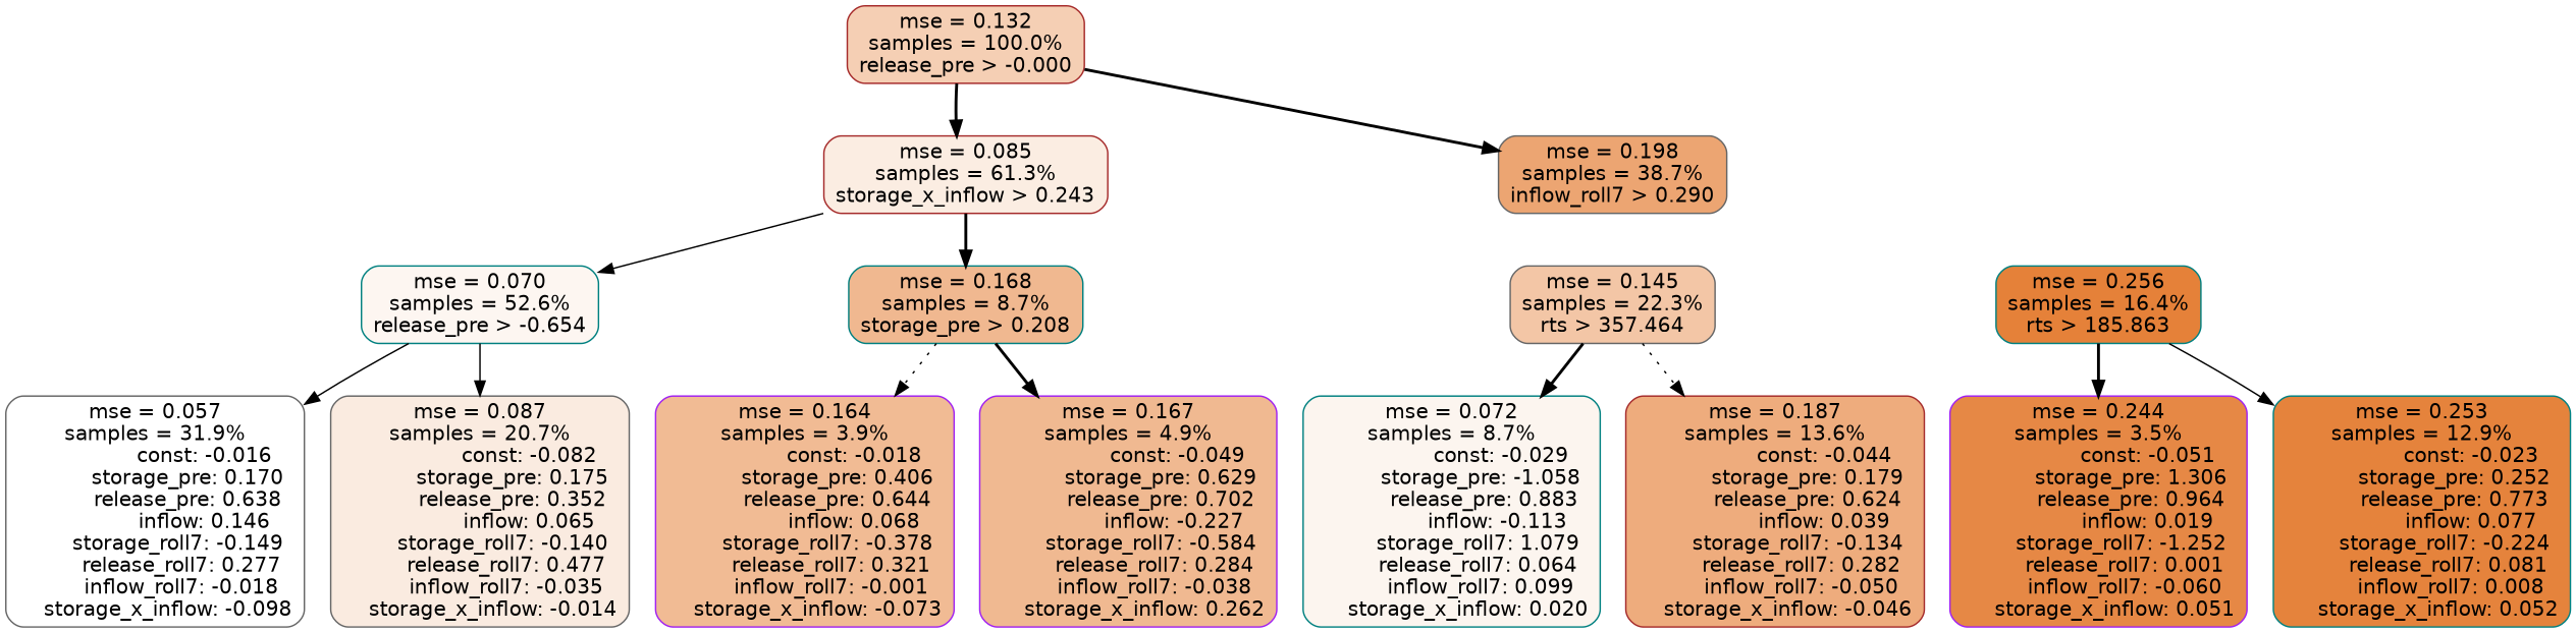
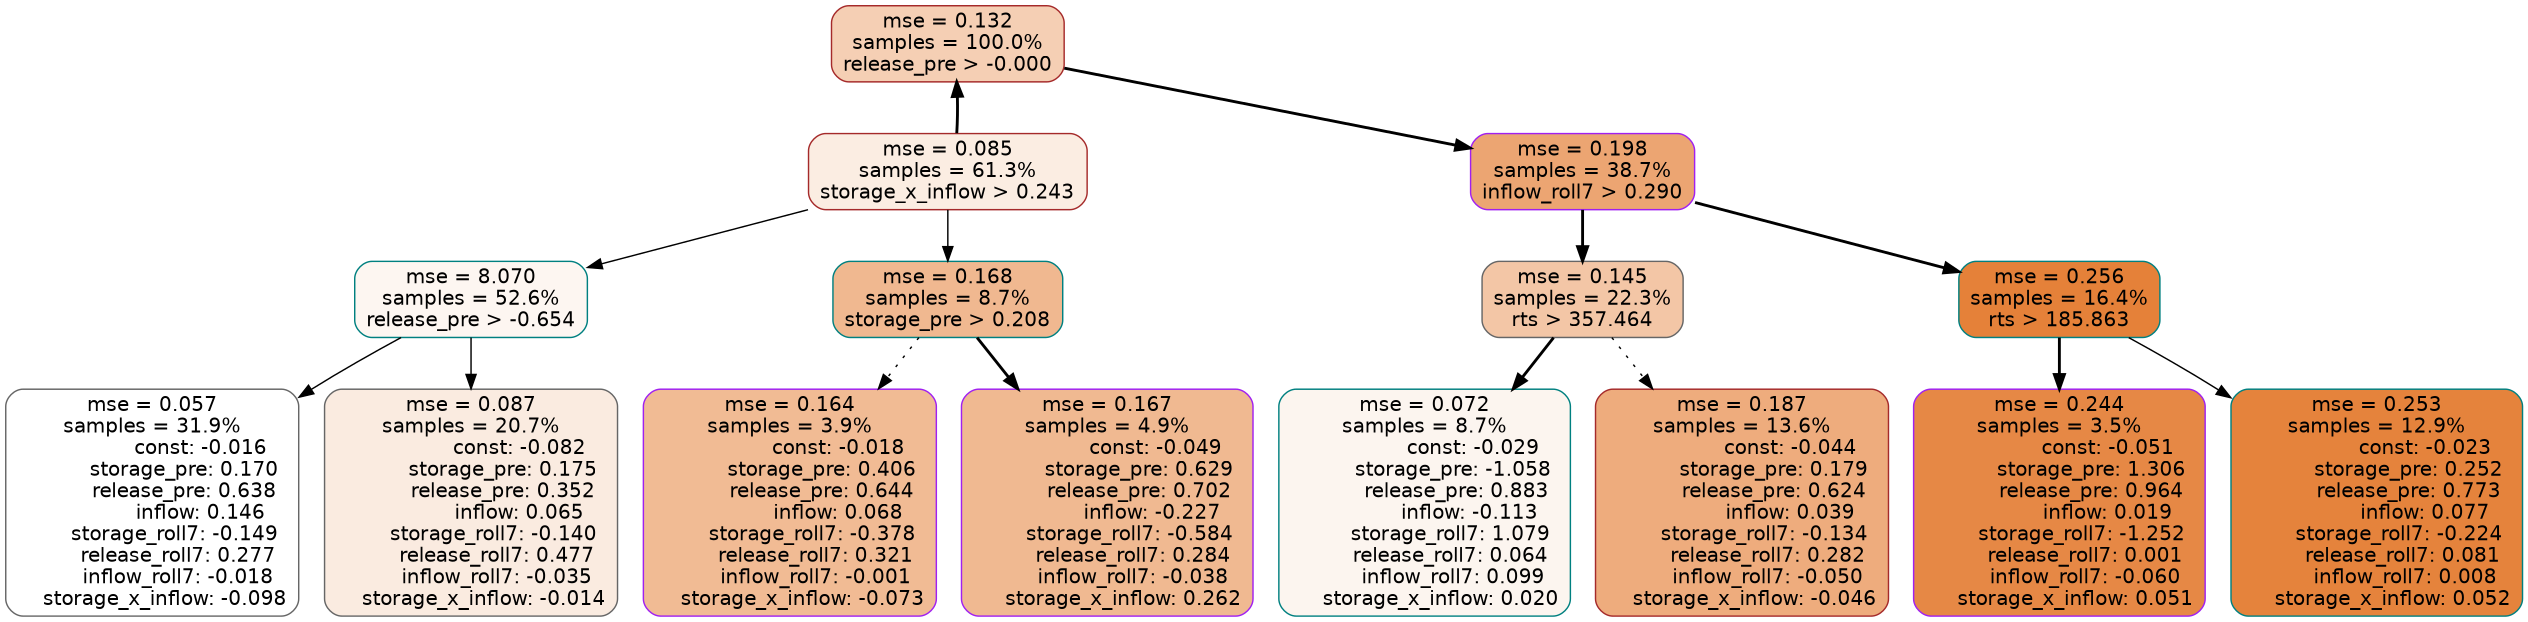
  digraph {
    node [color=teal fontname=helvetica shape=rectangle style="filled, rounded"]
    edge [fontname=helvetica style=bold]
    n1 [color=brown fillcolor="#f5cfb4" label="mse = 0.132\nsamples = 100.0%\nrelease_pre > -0.000"]
    n2 [color=brown fillcolor="#fbede2" label="mse = 0.085\nsamples = 61.3%\nstorage_x_inflow > 0.243"]
-   n3 [color=gray40 fillcolor="#eca572" label="mse = 0.198\nsamples = 38.7%\ninflow_roll7 > 0.290"]
-   n4 [fillcolor="#fdf6f1" label="mse = 0.070\nsamples = 52.6%\nrelease_pre > -0.654"]
+   n3 [color=purple fillcolor="#eca572" label="mse = 0.198\nsamples = 38.7%\ninflow_roll7 > 0.290"]
+   n4 [fillcolor="#fdf6f1" label="mse = 8.070\nsamples = 52.6%\nrelease_pre > -0.654"]
    n5 [fillcolor="#f0b890" label="mse = 0.168\nsamples = 8.7%\nstorage_pre > 0.208"]
    n6 [color=gray40 fillcolor="#f3c6a6" label="mse = 0.145\nsamples = 22.3%\nrts > 357.464"]
    n7 [fillcolor="#e58139" label="mse = 0.256\nsamples = 16.4%\nrts > 185.863"]
    n8 [color=gray40 fillcolor="#ffffff" label="mse = 0.057\nsamples = 31.9%\n               const: -0.016\n          storage_pre: 0.170\n          release_pre: 0.638\n               inflow: 0.146\n       storage_roll7: -0.149\n        release_roll7: 0.277\n        inflow_roll7: -0.018\n    storage_x_inflow: -0.098"]
    n9 [color=gray40 fillcolor="#faebe0" label="mse = 0.087\nsamples = 20.7%\n               const: -0.082\n          storage_pre: 0.175\n          release_pre: 0.352\n               inflow: 0.065\n       storage_roll7: -0.140\n        release_roll7: 0.477\n        inflow_roll7: -0.035\n    storage_x_inflow: -0.014"]
    n10 [color=purple fillcolor="#f1bb94" label="mse = 0.164\nsamples = 3.9%\n               const: -0.018\n          storage_pre: 0.406\n          release_pre: 0.644\n               inflow: 0.068\n       storage_roll7: -0.378\n        release_roll7: 0.321\n        inflow_roll7: -0.001\n    storage_x_inflow: -0.073"]
    n11 [color=purple fillcolor="#f0b991" label="mse = 0.167\nsamples = 4.9%\n               const: -0.049\n          storage_pre: 0.629\n          release_pre: 0.702\n              inflow: -0.227\n       storage_roll7: -0.584\n        release_roll7: 0.284\n        inflow_roll7: -0.038\n     storage_x_inflow: 0.262"]
    n12 [fillcolor="#fcf5ef" label="mse = 0.072\nsamples = 8.7%\n               const: -0.029\n         storage_pre: -1.058\n          release_pre: 0.883\n              inflow: -0.113\n        storage_roll7: 1.079\n        release_roll7: 0.064\n         inflow_roll7: 0.099\n     storage_x_inflow: 0.020"]
    n13 [color=brown fillcolor="#eeac7d" label="mse = 0.187\nsamples = 13.6%\n               const: -0.044\n          storage_pre: 0.179\n          release_pre: 0.624\n               inflow: 0.039\n       storage_roll7: -0.134\n        release_roll7: 0.282\n        inflow_roll7: -0.050\n    storage_x_inflow: -0.046"]
    n14 [color=purple fillcolor="#e68845" label="mse = 0.244\nsamples = 3.5%\n               const: -0.051\n          storage_pre: 1.306\n          release_pre: 0.964\n               inflow: 0.019\n       storage_roll7: -1.252\n        release_roll7: 0.001\n        inflow_roll7: -0.060\n     storage_x_inflow: 0.051"]
    n15 [fillcolor="#e5833c" label="mse = 0.253\nsamples = 12.9%\n               const: -0.023\n          storage_pre: 0.252\n          release_pre: 0.773\n               inflow: 0.077\n       storage_roll7: -0.224\n        release_roll7: 0.081\n         inflow_roll7: 0.008\n     storage_x_inflow: 0.052"]
-   n1 -> n2
+   n2 -> n1
    n1 -> n3
    n2 -> n4 [style=solid]
-   n2 -> n5
+   n2 -> n5 [style=solid]
+   n3 -> n6
+   n3 -> n7
    n4 -> n8 [style=solid]
    n4 -> n9 [style=solid]
    n5 -> n10 [style=dotted]
    n5 -> n11
    n6 -> n12
    n6 -> n13 [style=dotted]
    n7 -> n14
    n7 -> n15 [style=solid]
  }
